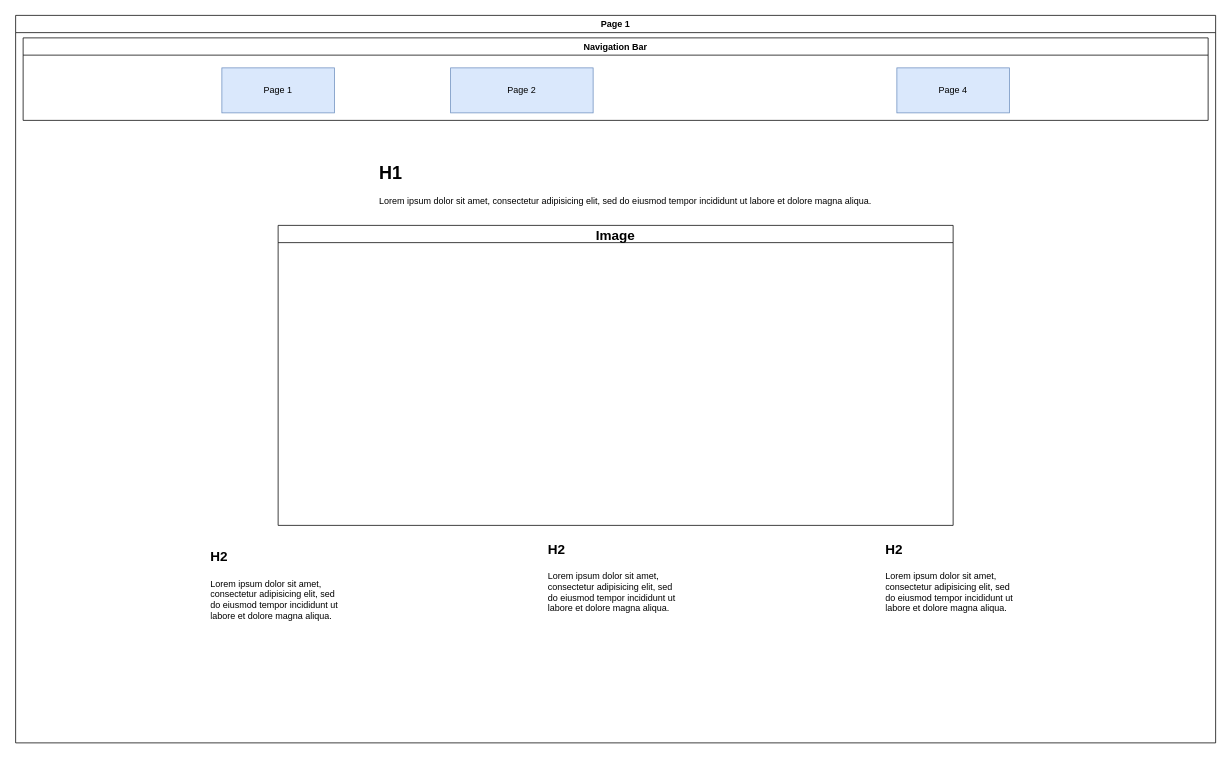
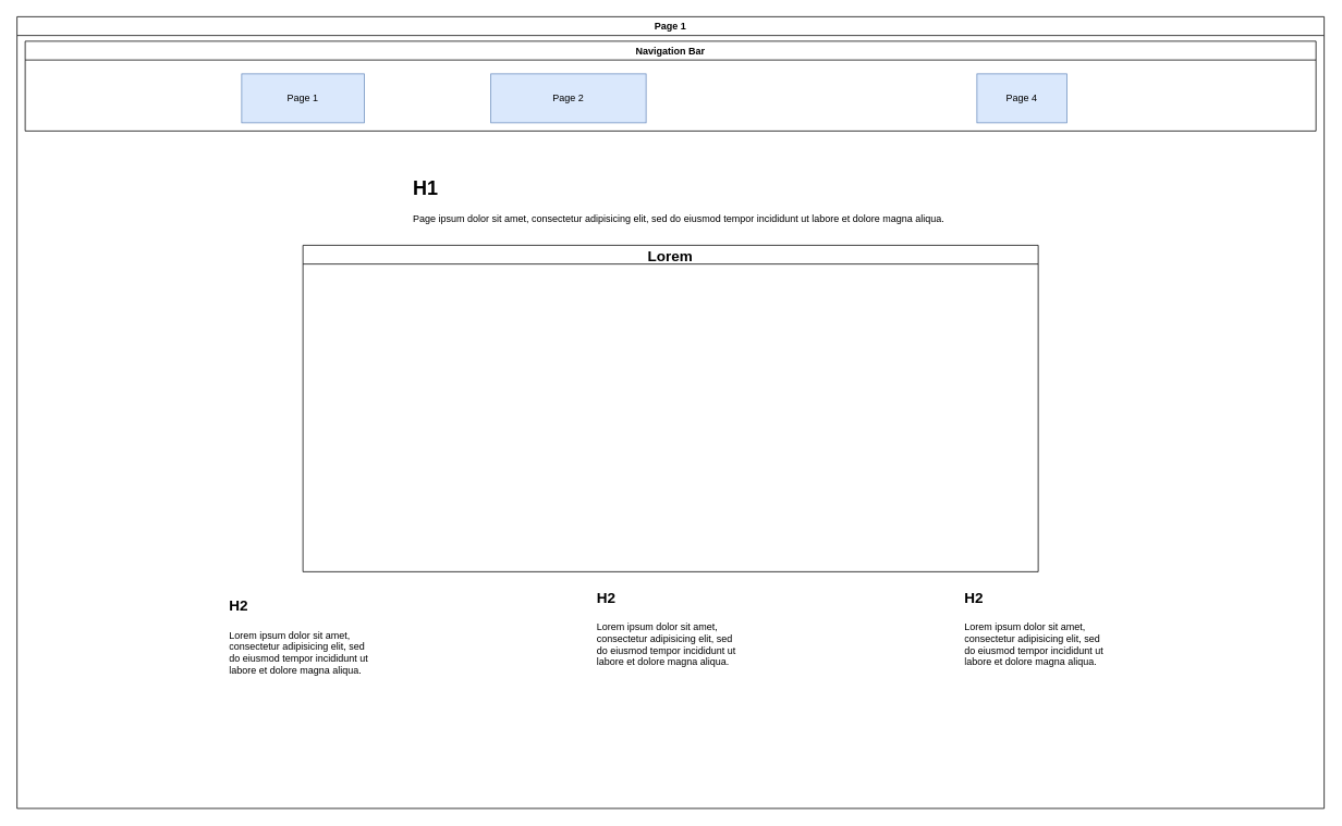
  <mxCell id="0" />
  <mxCell id="1" parent="0" />
  <mxCell id="2" value="Page 1" style="swimlane;" parent="1" vertex="1"><mxGeometry x="20" y="20" width="1600" height="970" as="geometry" /></mxCell>
  <mxCell id="3" value="Navigation Bar" style="swimlane;" parent="2" vertex="1"><mxGeometry x="10" y="30" width="1580" height="110" as="geometry" /></mxCell>
  <mxCell id="4" value="Page 1" style="rounded=0;whiteSpace=wrap;html=1;fillColor=#dae8fc;strokeColor=#6c8ebf;" parent="3" vertex="1"><mxGeometry x="265" y="40" width="150" height="60" as="geometry" /></mxCell>
  <mxCell id="5" value="Page 2" style="rounded=0;whiteSpace=wrap;html=1;fillColor=#dae8fc;strokeColor=#6c8ebf;" parent="3" vertex="1"><mxGeometry x="570" y="40" width="190" height="60" as="geometry" /></mxCell>
- <mxCell id="6" value="Page 4" style="rounded=0;whiteSpace=wrap;html=1;fillColor=#dae8fc;strokeColor=#6c8ebf;" parent="3" vertex="1"><mxGeometry x="1165" y="40" width="150" height="60" as="geometry" /></mxCell>
- <mxCell id="7" value="&lt;h1&gt;H1&lt;/h1&gt;&lt;p&gt;Lorem ipsum dolor sit amet, consectetur adipisicing elit, sed do eiusmod tempor incididunt ut labore et dolore magna aliqua.&lt;/p&gt;" style="text;html=1;strokeColor=none;fillColor=none;spacing=5;spacingTop=-20;whiteSpace=wrap;overflow=hidden;rounded=0;" parent="2" vertex="1"><mxGeometry x="480" y="190" width="670" height="120" as="geometry" /></mxCell>
+ <mxCell id="6" value="Page 4" style="rounded=0;whiteSpace=wrap;html=1;fillColor=#dae8fc;strokeColor=#6c8ebf;" parent="3" vertex="1"><mxGeometry x="1165" y="40" width="110" height="60" as="geometry" /></mxCell>
+ <mxCell id="7" value="&lt;h1&gt;H1&lt;/h1&gt;&lt;p&gt;Page ipsum dolor sit amet, consectetur adipisicing elit, sed do eiusmod tempor incididunt ut labore et dolore magna aliqua.&lt;/p&gt;" style="text;html=1;strokeColor=none;fillColor=none;spacing=5;spacingTop=-20;whiteSpace=wrap;overflow=hidden;rounded=0;" parent="2" vertex="1"><mxGeometry x="480" y="190" width="670" height="120" as="geometry" /></mxCell>
  <mxCell id="8" value="&lt;h1&gt;&lt;font style=&quot;font-size: 18px;&quot;&gt;H2&lt;/font&gt;&lt;/h1&gt;&lt;p&gt;Lorem ipsum dolor sit amet, consectetur adipisicing elit, sed do eiusmod tempor incididunt ut labore et dolore magna aliqua.&lt;/p&gt;" style="text;html=1;strokeColor=none;fillColor=none;spacing=5;spacingTop=-20;whiteSpace=wrap;overflow=hidden;rounded=0;" parent="2" vertex="1"><mxGeometry x="255" y="700" width="190" height="120" as="geometry" /></mxCell>
  <mxCell id="9" value="&lt;h1&gt;&lt;font style=&quot;font-size: 18px;&quot;&gt;H2&lt;/font&gt;&lt;/h1&gt;&lt;p&gt;Lorem ipsum dolor sit amet, consectetur adipisicing elit, sed do eiusmod tempor incididunt ut labore et dolore magna aliqua.&lt;/p&gt;" style="text;html=1;strokeColor=none;fillColor=none;spacing=5;spacingTop=-20;whiteSpace=wrap;overflow=hidden;rounded=0;" parent="2" vertex="1"><mxGeometry x="705" y="690" width="190" height="120" as="geometry" /></mxCell>
  <mxCell id="10" value="&lt;h1&gt;&lt;font style=&quot;font-size: 18px;&quot;&gt;H2&lt;/font&gt;&lt;/h1&gt;&lt;p&gt;Lorem ipsum dolor sit amet, consectetur adipisicing elit, sed do eiusmod tempor incididunt ut labore et dolore magna aliqua.&lt;/p&gt;" style="text;html=1;strokeColor=none;fillColor=none;spacing=5;spacingTop=-20;whiteSpace=wrap;overflow=hidden;rounded=0;" parent="2" vertex="1"><mxGeometry x="1155" y="690" width="190" height="120" as="geometry" /></mxCell>
- <mxCell id="11" value="Image" style="swimlane;fontSize=18;" parent="2" vertex="1"><mxGeometry x="350" y="280" width="900" height="400" as="geometry" /></mxCell>
+ <mxCell id="11" value="Lorem" style="swimlane;fontSize=18;" parent="2" vertex="1"><mxGeometry x="350" y="280" width="900" height="400" as="geometry" /></mxCell>
